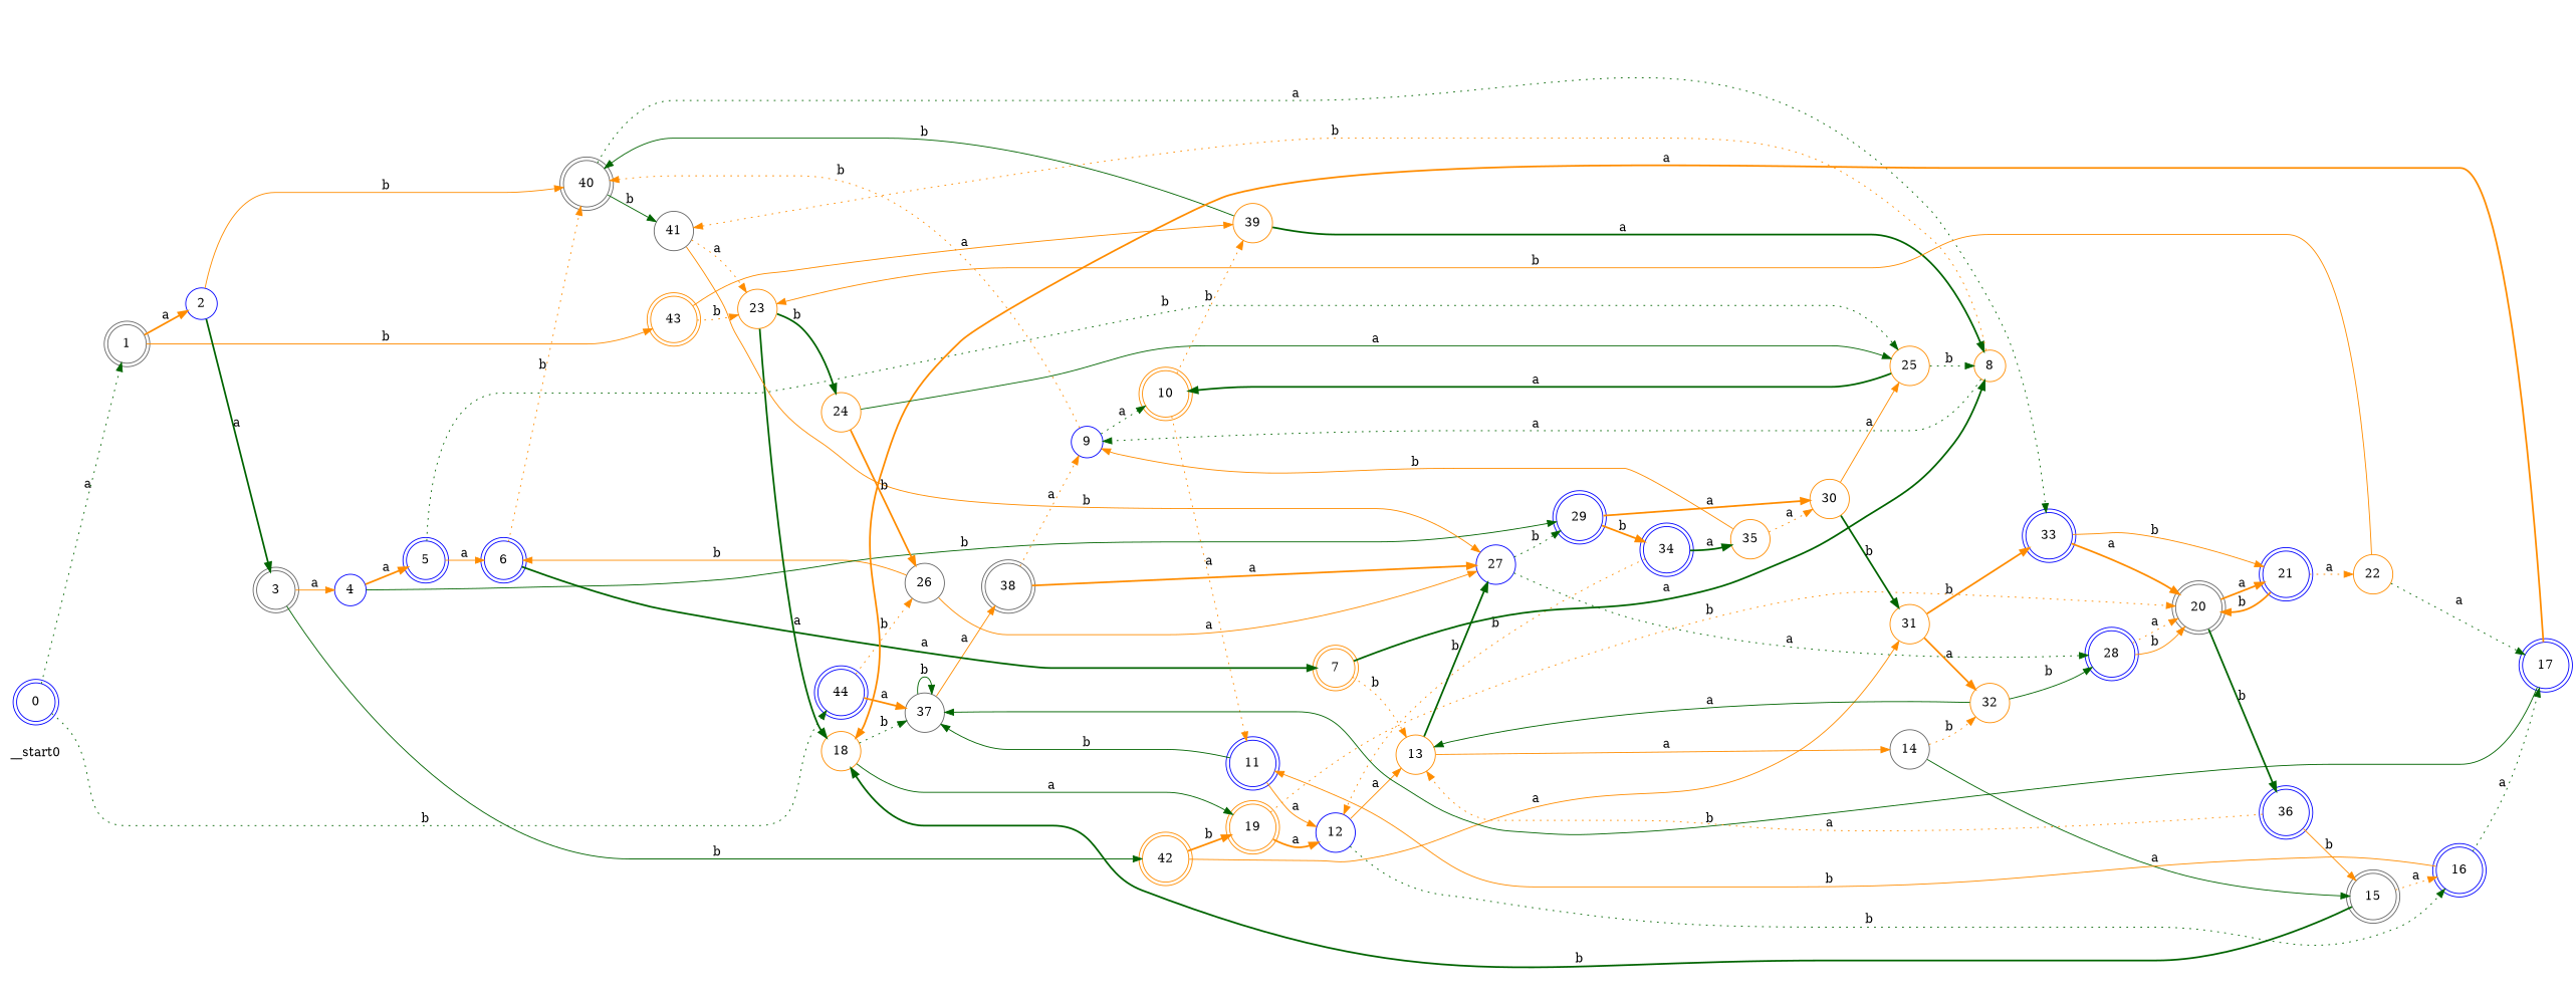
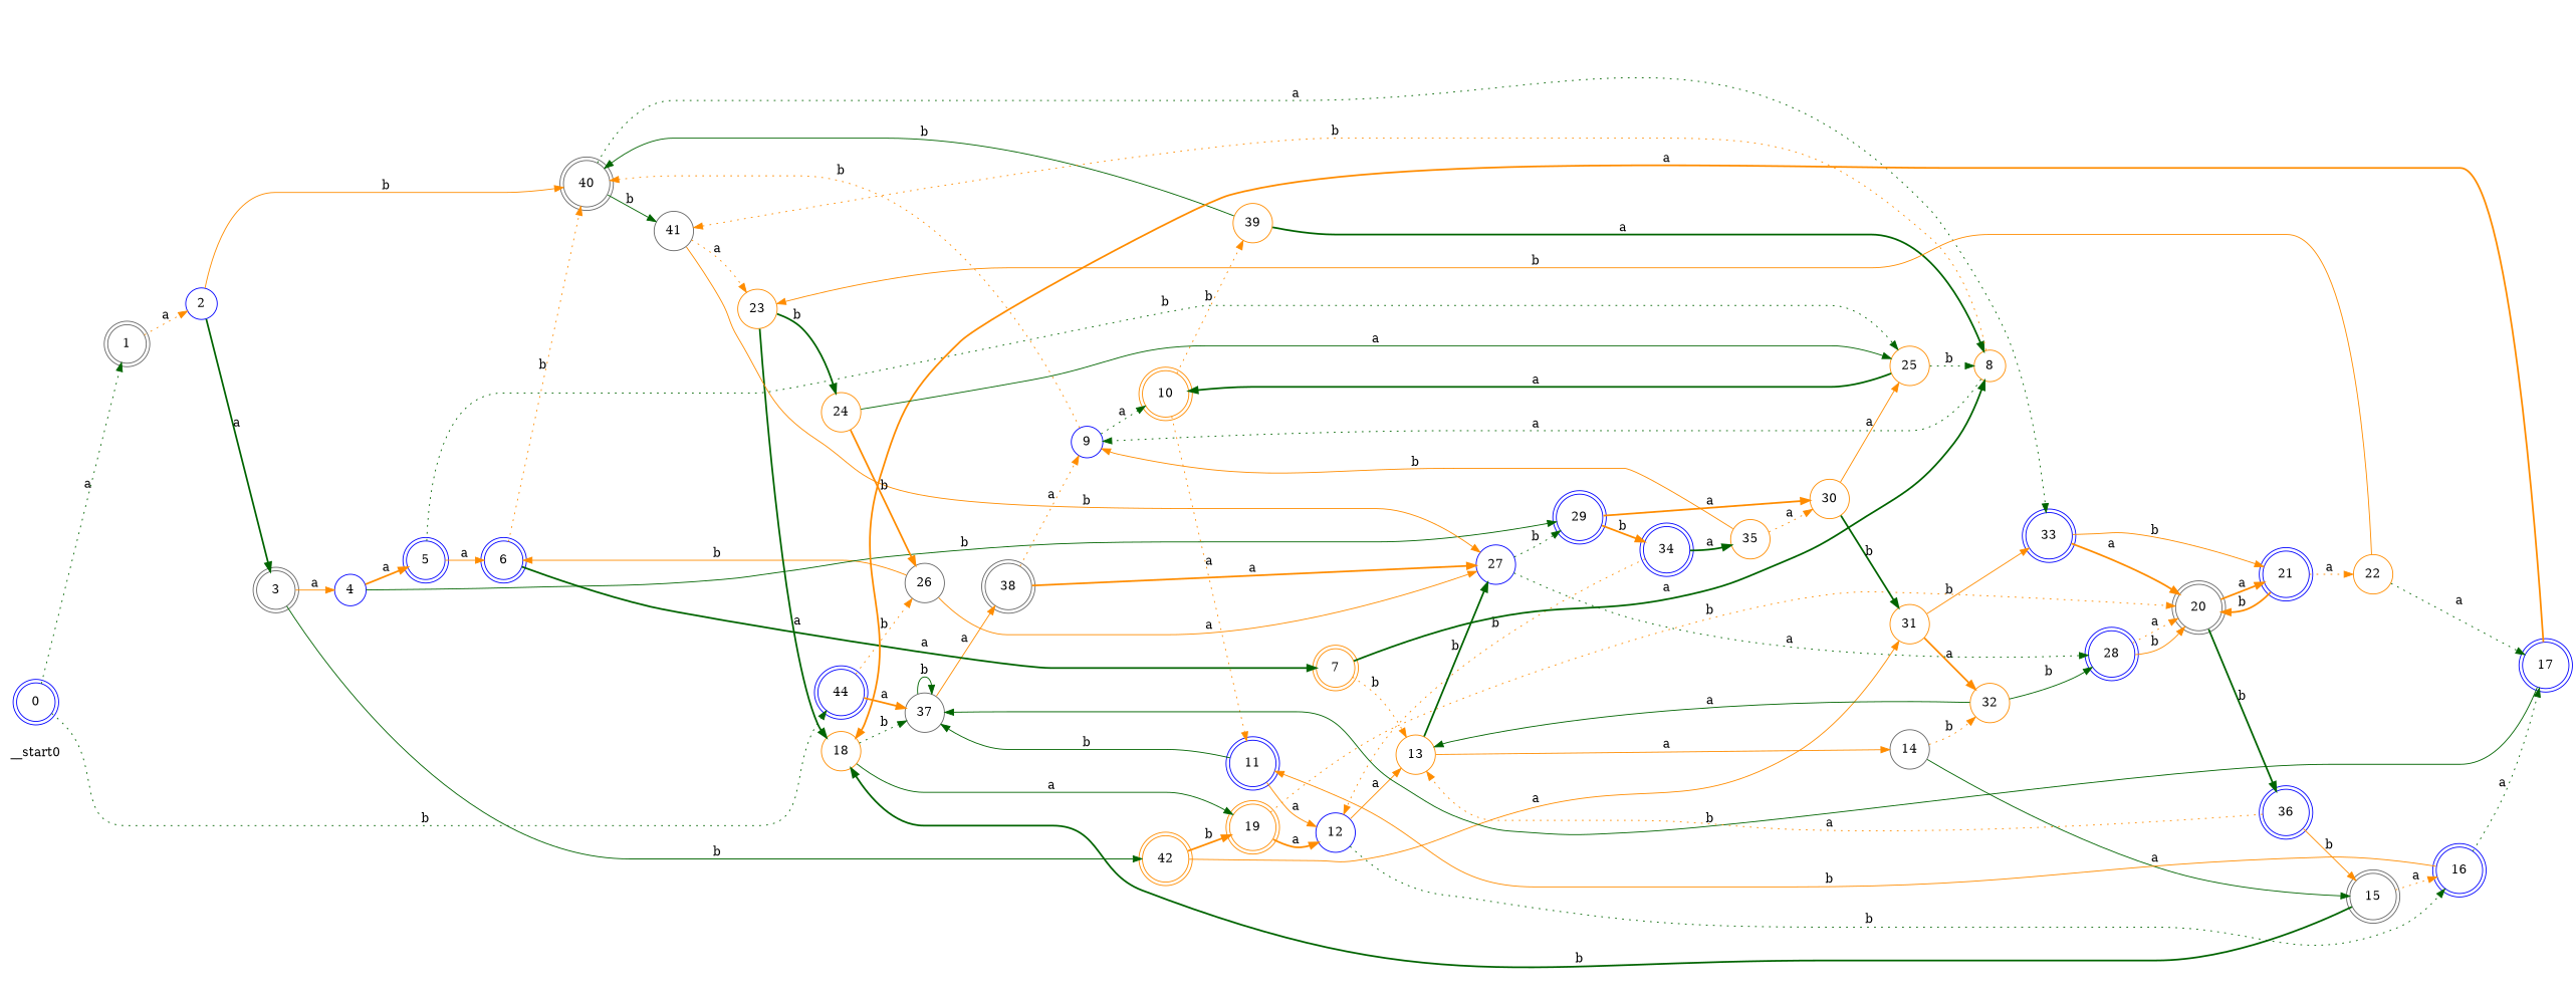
  digraph {
    rankdir=LR
    node [color=blue shape=doublecircle fillcolor=white style="rounded,filled"]
    edge [color=darkorange style=solid]
    __start0 [shape=none fillcolor="" style=""]
    n2 [label=0]
    n3 [color=gray40 label=1]
    n4 [label=44]
    n5 [label=2 shape=circle style=filled]
-   n6 [color=darkorange label=43]
    n7 [color=gray40 label=37 shape=circle style=filled]
    n8 [color=gray40 label=26 shape=circle style=filled]
    n9 [color=gray40 label=3]
    n10 [color=gray40 label=40]
    n11 [color=darkorange label=39 shape=circle style=filled]
    n12 [color=darkorange label=23 shape=circle style=filled]
    n13 [label=4 shape=circle style=filled]
    n14 [color=darkorange label=42]
    n15 [color=gray40 label=41 shape=circle style=filled]
    n16 [label=33]
    n17 [label=5]
    n18 [label=29]
    n19 [color=darkorange label=19]
    n20 [color=darkorange label=31 shape=circle style=filled]
    n21 [label=6]
    n22 [color=darkorange label=25 shape=circle style=filled]
    n23 [color=darkorange label=30 shape=circle style=filled]
    n24 [label=34]
    n25 [color=darkorange label=7]
    n26 [color=darkorange label=8 shape=circle style=filled]
    n27 [color=darkorange label=10]
    n28 [color=darkorange label=13 shape=circle style=filled]
    n29 [label=9 shape=circle style=filled]
    n30 [color=gray40 label=14 shape=circle style=filled]
    n31 [label=27 shape=circle style=filled]
    n32 [label=11]
    n33 [label=12 shape=circle style=filled]
    n34 [label=16]
    n35 [color=gray40 label=38]
    n36 [label=17]
    n37 [color=gray40 label=15]
    n38 [color=darkorange label=32 shape=circle style=filled]
    n39 [label=28]
    n40 [color=darkorange label=18 shape=circle style=filled]
    n41 [color=gray40 label=20]
    n42 [label=21]
    n43 [label=36]
    n44 [color=darkorange label=22 shape=circle style=filled]
    n45 [color=darkorange label=24 shape=circle style=filled]
    n46 [color=darkorange label=35 shape=circle style=filled]
    n2 -> n3 [color=darkgreen label=a style=dotted]
    n2 -> n4 [color=darkgreen label=b style=dotted]
-   n3 -> n5 [label=a style=bold]
-   n3 -> n6 [label=b]
+   n3 -> n5 [label=a style=dotted]
    n4 -> n7 [label=a style=bold]
    n4 -> n8 [label=b style=dotted]
    n5 -> n9 [color=darkgreen label=a style=bold]
    n5 -> n10 [label=b]
-   n6 -> n11 [label=a]
-   n6 -> n12 [label=b style=dotted]
    n7 -> n7 [color=darkgreen label=b]
    n7 -> n35 [label=a]
    n8 -> n21 [label=b]
    n8 -> n31 [label=a]
    n9 -> n13 [label=a]
    n9 -> n14 [color=darkgreen label=b]
    n10 -> n15 [color=darkgreen label=b]
    n10 -> n16 [color=darkgreen label=a style=dotted]
    n11 -> n10 [color=darkgreen label=b]
    n11 -> n26 [color=darkgreen label=a style=bold]
    n12 -> n40 [color=darkgreen label=a style=bold]
    n12 -> n45 [color=darkgreen label=b style=bold]
    n13 -> n17 [label=a style=bold]
    n13 -> n18 [color=darkgreen label=b]
    n14 -> n19 [label=b style=bold]
    n14 -> n20 [label=a]
    n15 -> n12 [label=a style=dotted]
    n15 -> n31 [label=b]
    n16 -> n41 [label=a style=bold]
    n16 -> n42 [label=b]
    n17 -> n21 [label=a]
    n17 -> n22 [color=darkgreen label=b style=dotted]
    n18 -> n23 [label=a style=bold]
    n18 -> n24 [label=b style=bold]
    n19 -> n33 [label=a style=bold]
    n19 -> n41 [label=b style=dotted]
-   n20 -> n16 [label=b style=bold]
+   n20 -> n16 [label=b]
    n20 -> n38 [label=a style=bold]
    n21 -> n10 [label=b style=dotted]
    n21 -> n25 [color=darkgreen label=a style=bold]
    n22 -> n26 [color=darkgreen label=b style=dotted]
    n22 -> n27 [color=darkgreen label=a style=bold]
    n23 -> n20 [color=darkgreen label=b style=bold]
    n23 -> n22 [label=a]
    n24 -> n33 [label=b style=dotted]
    n24 -> n46 [color=darkgreen label=a style=bold]
    n25 -> n26 [color=darkgreen label=a style=bold]
    n25 -> n28 [label=b style=dotted]
    n26 -> n15 [label=b style=dotted]
    n26 -> n29 [color=darkgreen label=a style=dotted]
    n27 -> n11 [label=b style=dotted]
    n27 -> n32 [label=a style=dotted]
    n28 -> n30 [label=a]
    n28 -> n31 [color=darkgreen label=b style=bold]
    n29 -> n10 [label=b style=dotted]
    n29 -> n27 [color=darkgreen label=a style=dotted]
    n30 -> n37 [color=darkgreen label=a]
    n30 -> n38 [label=b style=dotted]
    n31 -> n18 [color=darkgreen label=b style=dotted]
    n31 -> n39 [color=darkgreen label=a style=dotted]
    n32 -> n7 [color=darkgreen label=b]
    n32 -> n33 [label=a]
    n33 -> n28 [label=a]
    n33 -> n34 [color=darkgreen label=b style=dotted]
    n34 -> n32 [label=b]
    n34 -> n36 [color=darkgreen label=a style=dotted]
    n35 -> n29 [label=a style=dotted]
    n35 -> n31 [label=a style=bold]
    n36 -> n7 [color=darkgreen label=b]
    n36 -> n40 [label=a style=bold]
    n37 -> n34 [label=a style=dotted]
    n37 -> n40 [color=darkgreen label=b style=bold]
    n38 -> n28 [color=darkgreen label=a]
    n38 -> n39 [color=darkgreen label=b]
    n39 -> n41 [label=a style=dotted]
    n39 -> n41 [label=b]
    n40 -> n7 [color=darkgreen label=b style=dotted]
    n40 -> n19 [color=darkgreen label=a]
    n41 -> n42 [label=a style=bold]
    n41 -> n43 [color=darkgreen label=b style=bold]
    n42 -> n41 [label=b style=bold]
    n42 -> n44 [label=a style=dotted]
    n43 -> n28 [label=a style=dotted]
    n43 -> n37 [label=b]
    n44 -> n12 [label=b]
    n44 -> n36 [color=darkgreen label=a style=dotted]
    n45 -> n8 [label=b style=bold]
    n45 -> n22 [color=darkgreen label=a]
    n46 -> n23 [label=a style=dotted]
    n46 -> n29 [label=b]
  }
